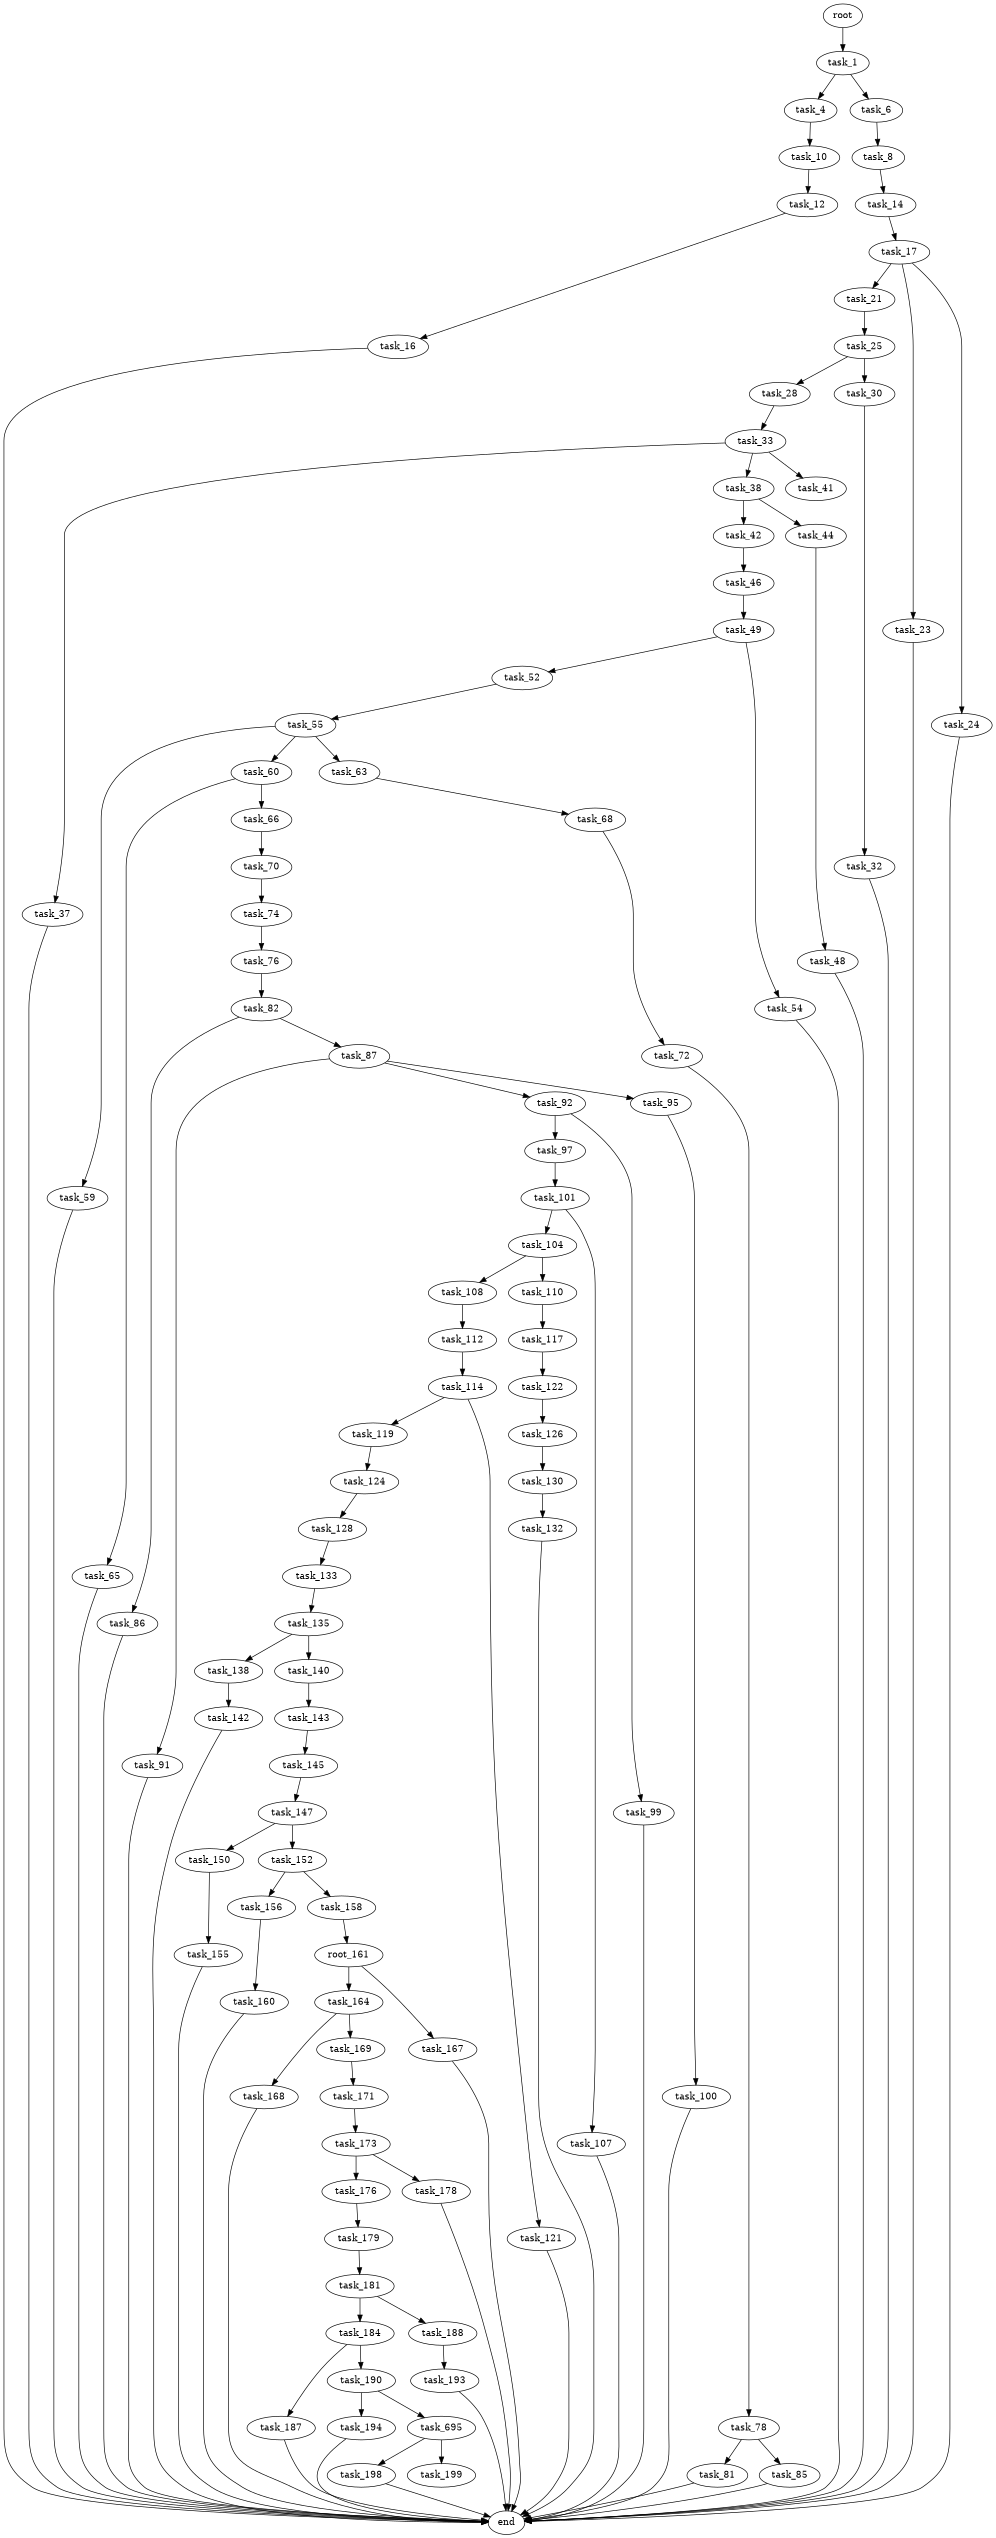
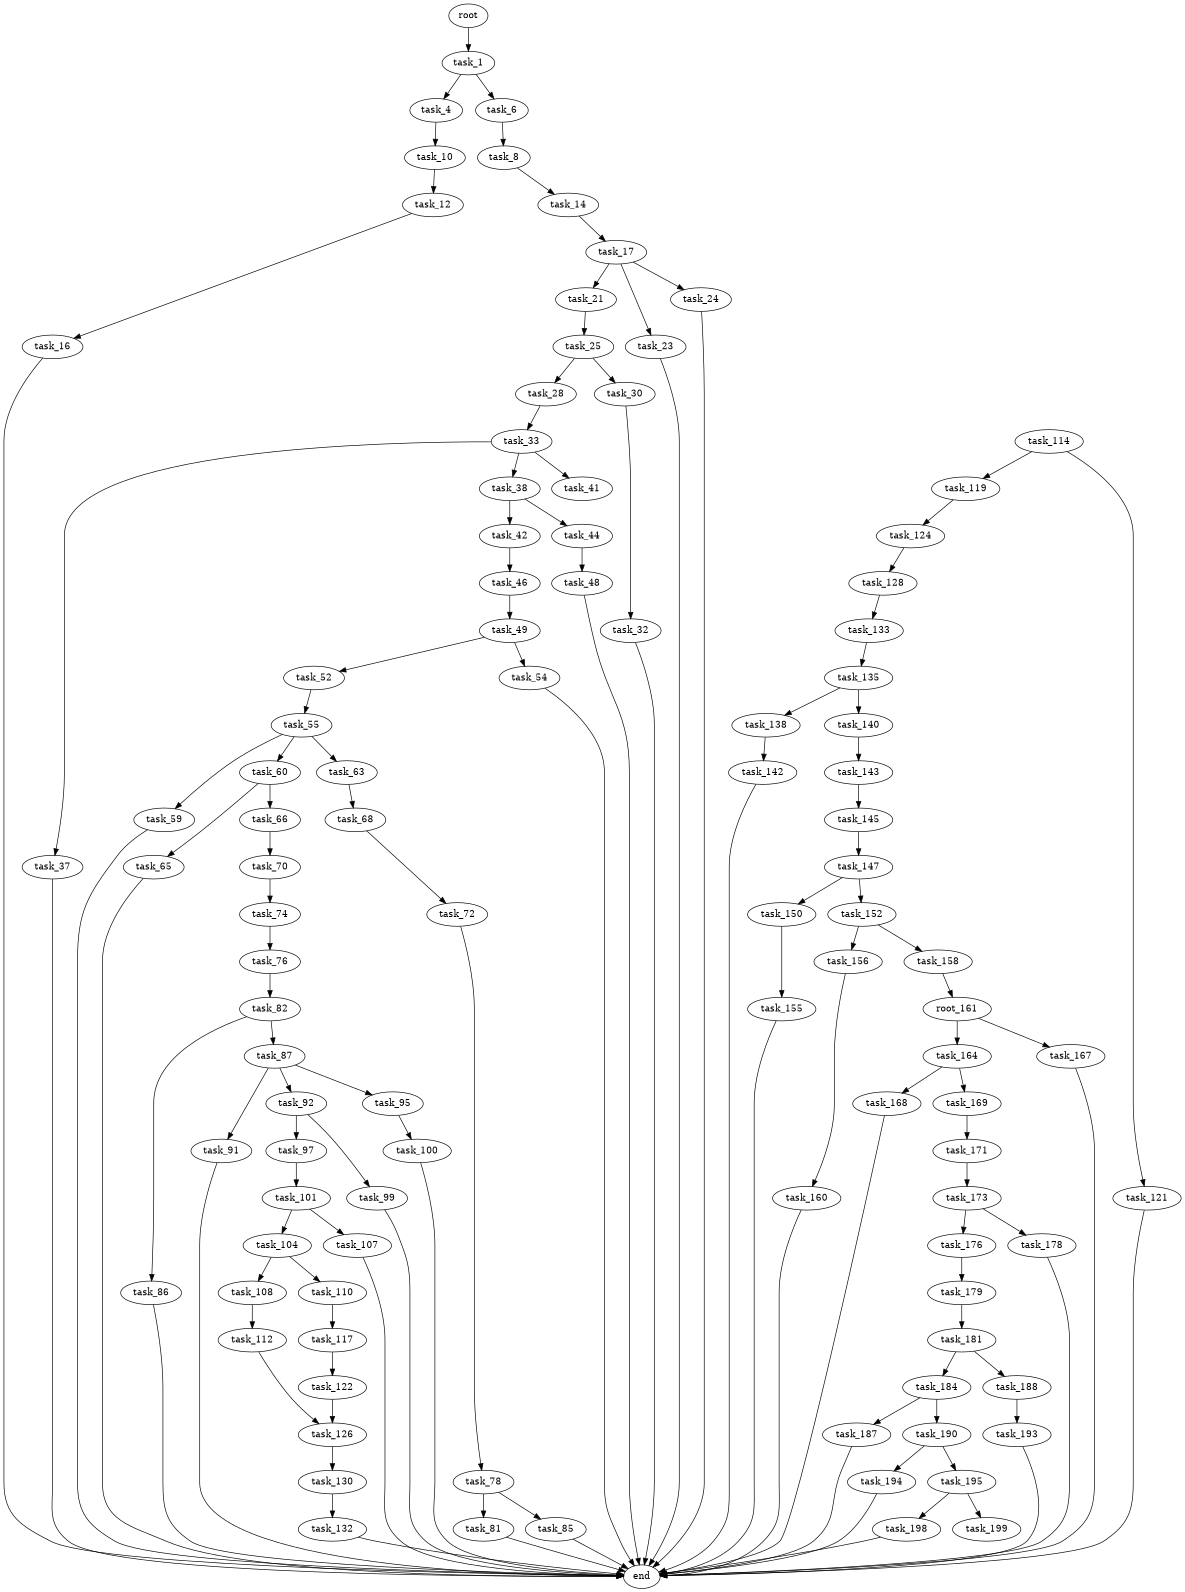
  digraph {
    root
    task_1
    task_4
    task_6
    task_10
    task_8
    task_12
    task_14
    task_16
    task_17
    task_21
    task_23
    task_24
    end
    task_25
    task_28
    task_30
    task_33
    task_32
    task_37
    task_38
    task_41
    task_42
    task_44
    task_46
    task_48
    task_49
    task_52
    task_54
    task_55
    task_59
    task_60
    task_63
    task_65
    task_66
    task_68
    task_70
    task_72
    task_74
    task_78
    task_76
    task_81
    task_85
    task_82
    task_86
    task_87
    task_91
    task_92
    task_95
    task_97
    task_99
    task_100
    task_101
    task_104
    task_107
    task_108
    task_110
    task_112
    task_117
    task_114
    task_122
    task_119
    task_121
    task_126
    task_124
    task_128
    task_130
    task_133
    task_132
    task_135
    task_138
    task_140
    task_142
    task_143
    task_145
    task_147
    task_150
    task_152
    task_155
    task_156
    task_158
    task_160
    n83 [label=root_161]
    task_164
    task_167
    task_168
    task_169
    task_171
    task_173
    task_176
    task_178
    task_179
    task_181
    task_184
    task_188
    task_187
    task_190
    task_193
    task_194
-   task_195 [label=task_695]
+   task_195
    task_198
    task_199
    root -> task_1
    task_1 -> task_4
    task_1 -> task_6
    task_4 -> task_10
    task_6 -> task_8
    task_10 -> task_12
    task_8 -> task_14
    task_12 -> task_16
    task_14 -> task_17
    task_16 -> end
    task_17 -> task_21
    task_17 -> task_23
    task_17 -> task_24
    task_21 -> task_25
    task_23 -> end
    task_24 -> end
    task_25 -> task_28
    task_25 -> task_30
    task_28 -> task_33
    task_30 -> task_32
    task_33 -> task_37
    task_33 -> task_38
    task_33 -> task_41
    task_32 -> end
    task_37 -> end
    task_38 -> task_42
    task_38 -> task_44
    task_42 -> task_46
    task_44 -> task_48
    task_46 -> task_49
    task_48 -> end
    task_49 -> task_52
    task_49 -> task_54
    task_52 -> task_55
    task_54 -> end
    task_55 -> task_59
    task_55 -> task_60
    task_55 -> task_63
    task_59 -> end
    task_60 -> task_65
    task_60 -> task_66
    task_63 -> task_68
    task_65 -> end
    task_66 -> task_70
    task_68 -> task_72
    task_70 -> task_74
    task_72 -> task_78
    task_74 -> task_76
    task_78 -> task_81
    task_78 -> task_85
    task_76 -> task_82
    task_81 -> end
    task_85 -> end
    task_82 -> task_86
    task_82 -> task_87
    task_86 -> end
    task_87 -> task_91
    task_87 -> task_92
    task_87 -> task_95
    task_91 -> end
    task_92 -> task_97
    task_92 -> task_99
    task_95 -> task_100
    task_97 -> task_101
    task_99 -> end
    task_100 -> end
    task_101 -> task_104
    task_101 -> task_107
    task_104 -> task_108
    task_104 -> task_110
    task_107 -> end
    task_108 -> task_112
    task_110 -> task_117
-   task_112 -> task_114
+   task_112 -> task_126
    task_117 -> task_122
    task_114 -> task_119
    task_114 -> task_121
    task_122 -> task_126
    task_119 -> task_124
    task_121 -> end
    task_126 -> task_130
    task_124 -> task_128
    task_128 -> task_133
    task_130 -> task_132
    task_133 -> task_135
    task_132 -> end
    task_135 -> task_138
    task_135 -> task_140
    task_138 -> task_142
    task_140 -> task_143
    task_142 -> end
    task_143 -> task_145
    task_145 -> task_147
    task_147 -> task_150
    task_147 -> task_152
    task_150 -> task_155
    task_152 -> task_156
    task_152 -> task_158
    task_155 -> end
    task_156 -> task_160
    task_158 -> n83
    task_160 -> end
    n83 -> task_164
    n83 -> task_167
    task_164 -> task_168
    task_164 -> task_169
    task_167 -> end
    task_168 -> end
    task_169 -> task_171
    task_171 -> task_173
    task_173 -> task_176
    task_173 -> task_178
    task_176 -> task_179
    task_178 -> end
    task_179 -> task_181
    task_181 -> task_184
    task_181 -> task_188
    task_184 -> task_187
    task_184 -> task_190
    task_188 -> task_193
    task_187 -> end
    task_190 -> task_194
    task_190 -> task_195
    task_193 -> end
    task_194 -> end
    task_195 -> task_198
    task_195 -> task_199
    task_198 -> end
  }
